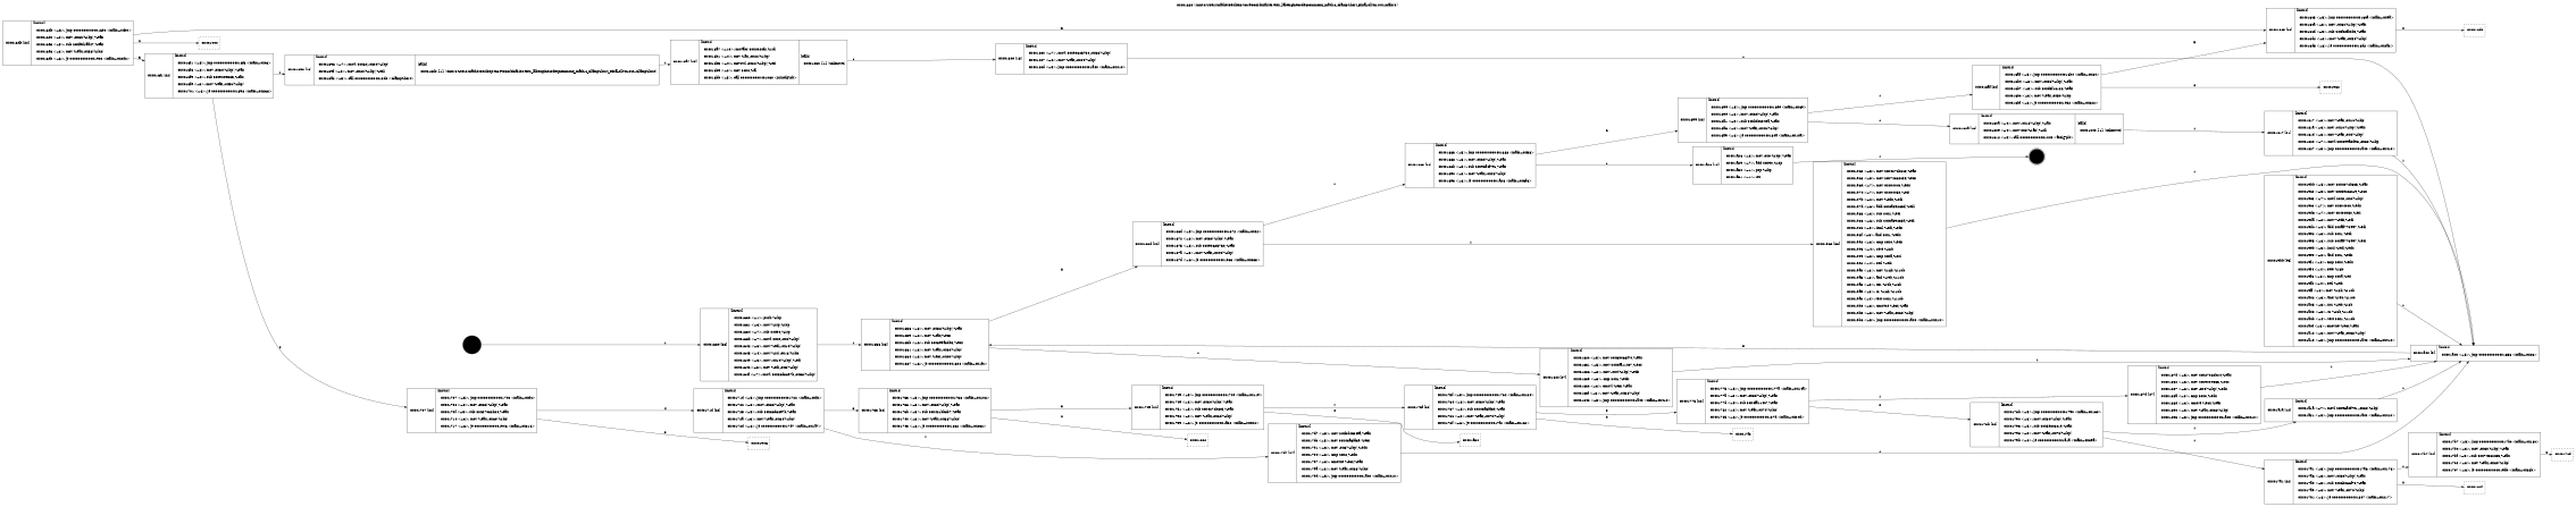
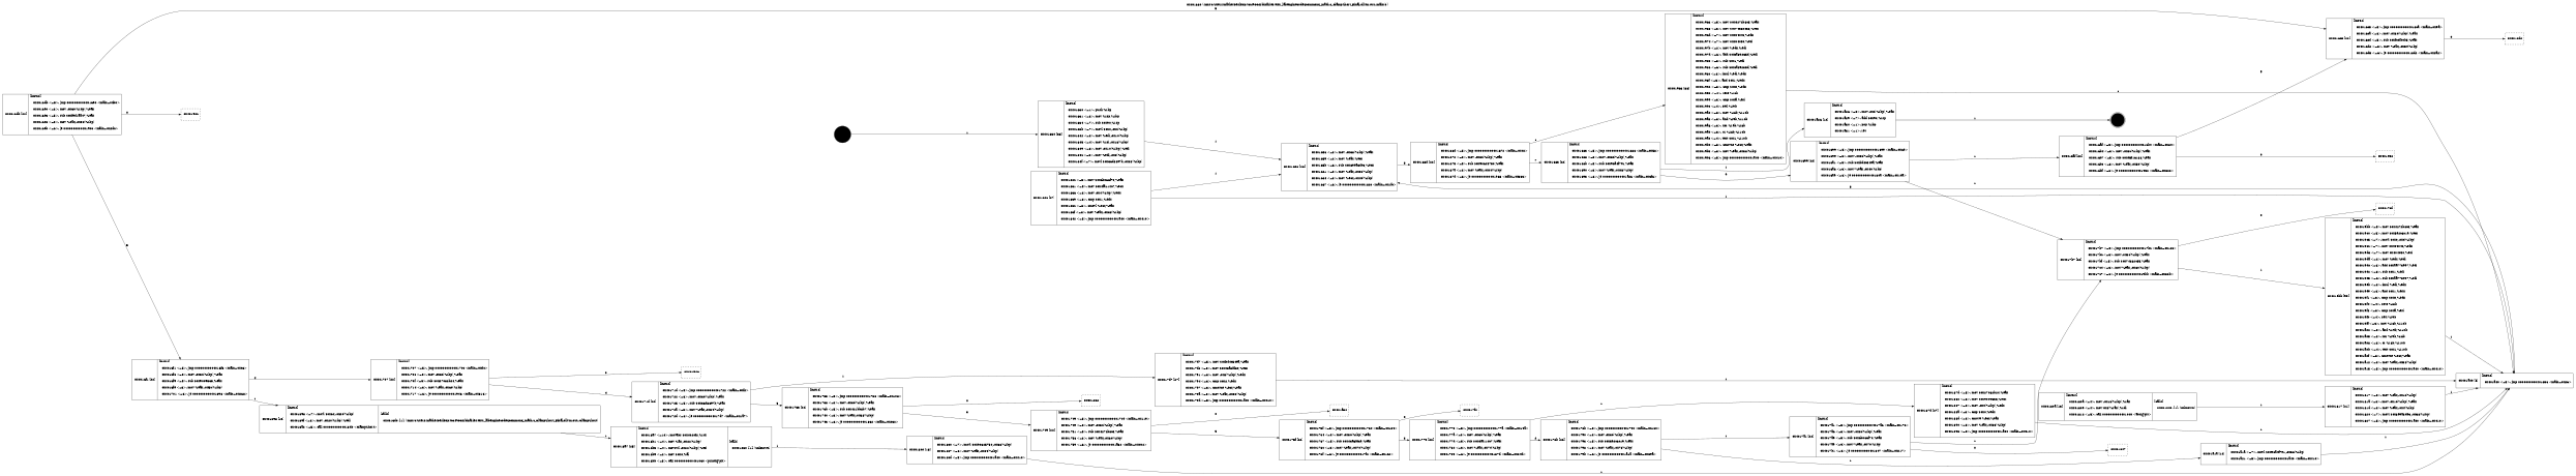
  digraph {
    label="0x401630 (/mnt/c/Users/mathe/Desktop/tcc/POCII/binaries/extr_labenginecodeqcommonq_math.c_ClampShort_Final-ollvm.out::main(0))"
    labelloc=t
    rankdir=LR
    node [shape=record]
    Entry [fillcolor=black height=0.3 shape=circle style=filled width=0.3]
    n2 [label="{\n     0x401630 [38]\l\n     | [instrs]\l\n     &nbsp;&nbsp;0x401630 \<+1\>: push %rbp\l\n     &nbsp;&nbsp;0x401631 \<+3\>: mov %rsp,%rbp\l\n     &nbsp;&nbsp;0x401634 \<+7\>: sub $0x90,%rsp\l\n     &nbsp;&nbsp;0x40163b \<+7\>: movl $0x0,-0xc(%rbp)\l\n     &nbsp;&nbsp;0x401642 \<+3\>: mov %edi,-0x10(%rbp)\l\n     &nbsp;&nbsp;0x401645 \<+4\>: mov %rsi,-0x18(%rbp)\l\n     &nbsp;&nbsp;0x401649 \<+3\>: mov -0x10(%rbp),%edi\l\n     &nbsp;&nbsp;0x40164c \<+3\>: mov %edi,-0x8(%rbp)\l\n     &nbsp;&nbsp;0x40164f \<+7\>: movl $0x36d88e7b,-0x38(%rbp)\l\n  }"]
    n3 [label="{\n     0x401656 [23]\l\n     | [instrs]\l\n     &nbsp;&nbsp;0x401656 \<+3\>: mov -0x38(%rbp),%eax\l\n     &nbsp;&nbsp;0x401659 \<+2\>: mov %eax,%ecx\l\n     &nbsp;&nbsp;0x40165b \<+6\>: sub $0x8e9a3d93,%ecx\l\n     &nbsp;&nbsp;0x401661 \<+3\>: mov %eax,-0x3c(%rbp)\l\n     &nbsp;&nbsp;0x401664 \<+3\>: mov %ecx,-0x40(%rbp)\l\n     &nbsp;&nbsp;0x401667 \<+6\>: je 000000000040182c \<main+0x1fc\>\l\n  }"]
    n4 [label="{\n     0x40182c [27]\l\n     | [instrs]\l\n     &nbsp;&nbsp;0x40182c \<+5\>: mov $0x6b066f70,%eax\l\n     &nbsp;&nbsp;0x401831 \<+5\>: mov $0x4fa114c7,%ecx\l\n     &nbsp;&nbsp;0x401836 \<+3\>: mov -0x4(%rbp),%edx\l\n     &nbsp;&nbsp;0x401839 \<+3\>: cmp $0x1,%edx\l\n     &nbsp;&nbsp;0x40183c \<+3\>: cmovl %ecx,%eax\l\n     &nbsp;&nbsp;0x40183f \<+3\>: mov %eax,-0x38(%rbp)\l\n     &nbsp;&nbsp;0x401842 \<+5\>: jmp 0000000000401a40 \<main+0x410\>\l\n  }"]
    n5 [label="{\n     0x40166d [22]\l\n     | [instrs]\l\n     &nbsp;&nbsp;0x40166d \<+5\>: jmp 0000000000401672 \<main+0x42\>\l\n     &nbsp;&nbsp;0x401672 \<+3\>: mov -0x3c(%rbp),%eax\l\n     &nbsp;&nbsp;0x401675 \<+5\>: sub $0x90625750,%eax\l\n     &nbsp;&nbsp;0x40167a \<+3\>: mov %eax,-0x44(%rbp)\l\n     &nbsp;&nbsp;0x40167d \<+6\>: je 0000000000401963 \<main+0x333\>\l\n  }"]
    n6 [label="{\n     0x401a40 [5]\l\n     | [instrs]\l\n     &nbsp;&nbsp;0x401a40 \<+5\>: jmp 0000000000401656 \<main+0x26\>\l\n  }"]
    n7 [label="{\n     0x401963 [88]\l\n     | [instrs]\l\n     &nbsp;&nbsp;0x401963 \<+5\>: mov $0x4272b8c5,%eax\l\n     &nbsp;&nbsp;0x401968 \<+5\>: mov $0x74382c55,%ecx\l\n     &nbsp;&nbsp;0x40196d \<+7\>: mov 0x40404c,%edx\l\n     &nbsp;&nbsp;0x401974 \<+7\>: mov 0x404050,%esi\l\n     &nbsp;&nbsp;0x40197b \<+2\>: mov %edx,%edi\l\n     &nbsp;&nbsp;0x40197d \<+6\>: add $0xca89235d,%edi\l\n     &nbsp;&nbsp;0x401983 \<+3\>: sub $0x1,%edi\l\n     &nbsp;&nbsp;0x401986 \<+6\>: sub $0xca89235d,%edi\l\n     &nbsp;&nbsp;0x40198c \<+3\>: imul %edi,%edx\l\n     &nbsp;&nbsp;0x40198f \<+3\>: and $0x1,%edx\l\n     &nbsp;&nbsp;0x401992 \<+3\>: cmp $0x0,%edx\l\n     &nbsp;&nbsp;0x401995 \<+4\>: sete %r8b\l\n     &nbsp;&nbsp;0x401999 \<+3\>: cmp $0xa,%esi\l\n     &nbsp;&nbsp;0x40199c \<+4\>: setl %r9b\l\n     &nbsp;&nbsp;0x4019a0 \<+3\>: mov %r8b,%r10b\l\n     &nbsp;&nbsp;0x4019a3 \<+3\>: and %r9b,%r10b\l\n     &nbsp;&nbsp;0x4019a6 \<+3\>: xor %r9b,%r8b\l\n     &nbsp;&nbsp;0x4019a9 \<+3\>: or %r8b,%r10b\l\n     &nbsp;&nbsp;0x4019ac \<+4\>: test $0x1,%r10b\l\n     &nbsp;&nbsp;0x4019b0 \<+3\>: cmovne %ecx,%eax\l\n     &nbsp;&nbsp;0x4019b3 \<+3\>: mov %eax,-0x38(%rbp)\l\n     &nbsp;&nbsp;0x4019b6 \<+5\>: jmp 0000000000401a40 \<main+0x410\>\l\n  }"]
    n8 [label="{\n     0x401683 [22]\l\n     | [instrs]\l\n     &nbsp;&nbsp;0x401683 \<+5\>: jmp 0000000000401688 \<main+0x58\>\l\n     &nbsp;&nbsp;0x401688 \<+3\>: mov -0x3c(%rbp),%eax\l\n     &nbsp;&nbsp;0x40168b \<+5\>: sub $0x96a4f7e1,%eax\l\n     &nbsp;&nbsp;0x401690 \<+3\>: mov %eax,-0x48(%rbp)\l\n     &nbsp;&nbsp;0x401693 \<+6\>: je 0000000000401a26 \<main+0x3f6\>\l\n  }"]
    n9 [label="{\n     0x401a26 [12]\l\n     | [instrs]\l\n     &nbsp;&nbsp;0x401a26 \<+3\>: mov -0xc(%rbp),%eax\l\n     &nbsp;&nbsp;0x401a29 \<+7\>: add $0x90,%rsp\l\n     &nbsp;&nbsp;0x401a30 \<+1\>: pop %rbp\l\n     &nbsp;&nbsp;0x401a31 \<+1\>: ret\l\n  }"]
    n10 [label="{\n     0x401699 [22]\l\n     | [instrs]\l\n     &nbsp;&nbsp;0x401699 \<+5\>: jmp 000000000040169e \<main+0x6e\>\l\n     &nbsp;&nbsp;0x40169e \<+3\>: mov -0x3c(%rbp),%eax\l\n     &nbsp;&nbsp;0x4016a1 \<+5\>: sub $0xbd4c54ea,%eax\l\n     &nbsp;&nbsp;0x4016a6 \<+3\>: mov %eax,-0x4c(%rbp)\l\n     &nbsp;&nbsp;0x4016a9 \<+6\>: je 000000000040180a \<main+0x1da\>\l\n  }"]
    Exit [fillcolor=black height=0.3 peripheries=2 shape=circle style=filled width=0.3]
    n12 [label="{\n     0x40180a [13]\l\n     | [instrs]\l\n     &nbsp;&nbsp;0x40180a \<+4\>: mov -0x18(%rbp),%rax\l\n     &nbsp;&nbsp;0x40180e \<+4\>: mov 0x8(%rax),%rdi\l\n     &nbsp;&nbsp;0x401812 \<+5\>: call 0000000000401040 \<atoi@plt\>\l\n     | [calls]\l\n     &nbsp;&nbsp;0x401040 \{1\} (unknown)\l\n  }"]
    n13 [label="{\n     0x4016af [22]\l\n     | [instrs]\l\n     &nbsp;&nbsp;0x4016af \<+5\>: jmp 00000000004016b4 \<main+0x84\>\l\n     &nbsp;&nbsp;0x4016b4 \<+3\>: mov -0x3c(%rbp),%eax\l\n     &nbsp;&nbsp;0x4016b7 \<+5\>: sub $0xd5f16188,%eax\l\n     &nbsp;&nbsp;0x4016bc \<+3\>: mov %eax,-0x50(%rbp)\l\n     &nbsp;&nbsp;0x4016bf \<+6\>: je 0000000000401952 \<main+0x322\>\l\n  }"]
    n14 [label="{\n     0x4017cd\l\n  }" style=dashed]
    n15 [label="{\n     0x401817 [21]\l\n     | [instrs]\l\n     &nbsp;&nbsp;0x401817 \<+3\>: mov %eax,-0x1c(%rbp)\l\n     &nbsp;&nbsp;0x40181a \<+3\>: mov -0x1c(%rbp),%eax\l\n     &nbsp;&nbsp;0x40181d \<+3\>: mov %eax,-0x4(%rbp)\l\n     &nbsp;&nbsp;0x401820 \<+7\>: movl $0x8e9a3d93,-0x38(%rbp)\l\n     &nbsp;&nbsp;0x401827 \<+5\>: jmp 0000000000401a40 \<main+0x410\>\l\n  }"]
    n16 [label="{\n     0x401952\l\n  }" style=dashed]
    n17 [label="{\n     0x4016c5 [22]\l\n     | [instrs]\l\n     &nbsp;&nbsp;0x4016c5 \<+5\>: jmp 00000000004016ca \<main+0x9a\>\l\n     &nbsp;&nbsp;0x4016ca \<+3\>: mov -0x3c(%rbp),%eax\l\n     &nbsp;&nbsp;0x4016cd \<+5\>: sub $0xfc0fb0b5,%eax\l\n     &nbsp;&nbsp;0x4016d2 \<+3\>: mov %eax,-0x54(%rbp)\l\n     &nbsp;&nbsp;0x4016d5 \<+6\>: je 00000000004018d2 \<main+0x2a2\>\l\n  }"]
    n18 [label="{\n     0x4019bb [95]\l\n     | [instrs]\l\n     &nbsp;&nbsp;0x4019bb \<+5\>: mov $0x4272b8c5,%eax\l\n     &nbsp;&nbsp;0x4019c0 \<+5\>: mov $0x5e2c6c19,%ecx\l\n     &nbsp;&nbsp;0x4019c5 \<+7\>: movl $0x0,-0xc(%rbp)\l\n     &nbsp;&nbsp;0x4019cc \<+7\>: mov 0x40404c,%edx\l\n     &nbsp;&nbsp;0x4019d3 \<+7\>: mov 0x404050,%esi\l\n     &nbsp;&nbsp;0x4019da \<+2\>: mov %edx,%edi\l\n     &nbsp;&nbsp;0x4019dc \<+6\>: add $0xaa773997,%edi\l\n     &nbsp;&nbsp;0x4019e2 \<+3\>: sub $0x1,%edi\l\n     &nbsp;&nbsp;0x4019e5 \<+6\>: sub $0xaa773997,%edi\l\n     &nbsp;&nbsp;0x4019eb \<+3\>: imul %edi,%edx\l\n     &nbsp;&nbsp;0x4019ee \<+3\>: and $0x1,%edx\l\n     &nbsp;&nbsp;0x4019f1 \<+3\>: cmp $0x0,%edx\l\n     &nbsp;&nbsp;0x4019f4 \<+4\>: sete %r8b\l\n     &nbsp;&nbsp;0x4019f8 \<+3\>: cmp $0xa,%esi\l\n     &nbsp;&nbsp;0x4019fb \<+4\>: setl %r9b\l\n     &nbsp;&nbsp;0x4019ff \<+3\>: mov %r8b,%r10b\l\n     &nbsp;&nbsp;0x401a02 \<+3\>: and %r9b,%r10b\l\n     &nbsp;&nbsp;0x401a05 \<+3\>: xor %r9b,%r8b\l\n     &nbsp;&nbsp;0x401a08 \<+3\>: or %r8b,%r10b\l\n     &nbsp;&nbsp;0x401a0b \<+4\>: test $0x1,%r10b\l\n     &nbsp;&nbsp;0x401a0f \<+3\>: cmovne %ecx,%eax\l\n     &nbsp;&nbsp;0x401a12 \<+3\>: mov %eax,-0x38(%rbp)\l\n     &nbsp;&nbsp;0x401a15 \<+5\>: jmp 0000000000401a40 \<main+0x410\>\l\n  }"]
    n19 [label="{\n     0x4018d2\l\n  }" style=dashed]
    n20 [label="{\n     0x4017b7 [22]\l\n     | [instrs]\l\n     &nbsp;&nbsp;0x4017b7 \<+5\>: jmp 00000000004017bc \<main+0x18c\>\l\n     &nbsp;&nbsp;0x4017bc \<+3\>: mov -0x3c(%rbp),%eax\l\n     &nbsp;&nbsp;0x4017bf \<+5\>: sub $0x74382c55,%eax\l\n     &nbsp;&nbsp;0x4017c4 \<+3\>: mov %eax,-0x80(%rbp)\l\n     &nbsp;&nbsp;0x4017c7 \<+6\>: je 00000000004019bb \<main+0x38b\>\l\n  }"]
    n21 [label="{\n     0x4016db [22]\l\n     | [instrs]\l\n     &nbsp;&nbsp;0x4016db \<+5\>: jmp 00000000004016e0 \<main+0xb0\>\l\n     &nbsp;&nbsp;0x4016e0 \<+3\>: mov -0x3c(%rbp),%eax\l\n     &nbsp;&nbsp;0x4016e3 \<+5\>: sub $0xfed1aa47,%eax\l\n     &nbsp;&nbsp;0x4016e8 \<+3\>: mov %eax,-0x58(%rbp)\l\n     &nbsp;&nbsp;0x4016eb \<+6\>: je 000000000040190c \<main+0x2dc\>\l\n  }"]
    n22 [label="{\n     0x40190c\l\n  }" style=dashed]
    n23 [label="{\n     0x4016f1 [22]\l\n     | [instrs]\l\n     &nbsp;&nbsp;0x4016f1 \<+5\>: jmp 00000000004016f6 \<main+0xc6\>\l\n     &nbsp;&nbsp;0x4016f6 \<+3\>: mov -0x3c(%rbp),%eax\l\n     &nbsp;&nbsp;0x4016f9 \<+5\>: sub $0x9009535,%eax\l\n     &nbsp;&nbsp;0x4016fe \<+3\>: mov %eax,-0x5c(%rbp)\l\n     &nbsp;&nbsp;0x401701 \<+6\>: je 0000000000401898 \<main+0x268\>\l\n  }"]
    n24 [label="{\n     0x401847\l\n  }" style=dashed]
    n25 [label="{\n     0x401898 [15]\l\n     | [instrs]\l\n     &nbsp;&nbsp;0x401898 \<+7\>: movl $0x64,-0x20(%rbp)\l\n     &nbsp;&nbsp;0x40189f \<+3\>: mov -0x20(%rbp),%edi\l\n     &nbsp;&nbsp;0x4018a2 \<+5\>: call 00000000004013d0 \<ClampShort\>\l\n     | [calls]\l\n     &nbsp;&nbsp;0x4013d0 \{1\} (/mnt/c/Users/mathe/Desktop/tcc/POCII/binaries/extr_labenginecodeqcommonq_math.c_ClampShort_Final-ollvm.out::ClampShort)\l\n  }"]
    n26 [label="{\n     0x401707 [22]\l\n     | [instrs]\l\n     &nbsp;&nbsp;0x401707 \<+5\>: jmp 000000000040170c \<main+0xdc\>\l\n     &nbsp;&nbsp;0x40170c \<+3\>: mov -0x3c(%rbp),%eax\l\n     &nbsp;&nbsp;0x40170f \<+5\>: sub $0x27082b24,%eax\l\n     &nbsp;&nbsp;0x401714 \<+3\>: mov %eax,-0x60(%rbp)\l\n     &nbsp;&nbsp;0x401717 \<+6\>: je 0000000000401946 \<main+0x316\>\l\n  }"]
    n27 [label="{\n     0x4017a1 [22]\l\n     | [instrs]\l\n     &nbsp;&nbsp;0x4017a1 \<+5\>: jmp 00000000004017a6 \<main+0x176\>\l\n     &nbsp;&nbsp;0x4017a6 \<+3\>: mov -0x3c(%rbp),%eax\l\n     &nbsp;&nbsp;0x4017a9 \<+5\>: sub $0x6b066f70,%eax\l\n     &nbsp;&nbsp;0x4017ae \<+3\>: mov %eax,-0x7c(%rbp)\l\n     &nbsp;&nbsp;0x4017b1 \<+6\>: je 0000000000401847 \<main+0x217\>\l\n  }"]
    n28 [label="{\n     0x4018a7 [25]\l\n     | [instrs]\l\n     &nbsp;&nbsp;0x4018a7 \<+10\>: movabs $0x4020f2,%rdi\l\n     &nbsp;&nbsp;0x4018b1 \<+4\>: mov %ax,-0x22(%rbp)\l\n     &nbsp;&nbsp;0x4018b5 \<+4\>: movswl -0x22(%rbp),%esi\l\n     &nbsp;&nbsp;0x4018b9 \<+2\>: mov $0x0,%al\l\n     &nbsp;&nbsp;0x4018bb \<+5\>: call 0000000000401030 \<printf@plt\>\l\n     | [calls]\l\n     &nbsp;&nbsp;0x401030 \{1\} (unknown)\l\n  }"]
    n29 [label="{\n     0x401946\l\n  }" style=dashed]
    n30 [label="{\n     0x40171d [22]\l\n     | [instrs]\l\n     &nbsp;&nbsp;0x40171d \<+5\>: jmp 0000000000401722 \<main+0xf2\>\l\n     &nbsp;&nbsp;0x401722 \<+3\>: mov -0x3c(%rbp),%eax\l\n     &nbsp;&nbsp;0x401725 \<+5\>: sub $0x36d88e7b,%eax\l\n     &nbsp;&nbsp;0x40172a \<+3\>: mov %eax,-0x64(%rbp)\l\n     &nbsp;&nbsp;0x40172d \<+6\>: je 00000000004017d7 \<main+0x1a7\>\l\n  }"]
    n31 [label="{\n     0x401a1a [12]\l\n     | [instrs]\l\n     &nbsp;&nbsp;0x401a1a \<+7\>: movl $0x96a4f7e1,-0x38(%rbp)\l\n     &nbsp;&nbsp;0x401a21 \<+5\>: jmp 0000000000401a40 \<main+0x410\>\l\n  }"]
    n32 [label="{\n     0x4018c0 [18]\l\n     | [instrs]\l\n     &nbsp;&nbsp;0x4018c0 \<+7\>: movl $0x90625750,-0x38(%rbp)\l\n     &nbsp;&nbsp;0x4018c7 \<+6\>: mov %eax,-0x84(%rbp)\l\n     &nbsp;&nbsp;0x4018cd \<+5\>: jmp 0000000000401a40 \<main+0x410\>\l\n  }"]
    n33 [label="{\n     0x4017d7 [27]\l\n     | [instrs]\l\n     &nbsp;&nbsp;0x4017d7 \<+5\>: mov $0xbd4c54ea,%eax\l\n     &nbsp;&nbsp;0x4017dc \<+5\>: mov $0x43a6fd3e,%ecx\l\n     &nbsp;&nbsp;0x4017e1 \<+3\>: mov -0x8(%rbp),%edx\l\n     &nbsp;&nbsp;0x4017e4 \<+3\>: cmp $0x2,%edx\l\n     &nbsp;&nbsp;0x4017e7 \<+3\>: cmovne %ecx,%eax\l\n     &nbsp;&nbsp;0x4017ea \<+3\>: mov %eax,-0x38(%rbp)\l\n     &nbsp;&nbsp;0x4017ed \<+5\>: jmp 0000000000401a40 \<main+0x410\>\l\n  }"]
    n34 [label="{\n     0x401733 [22]\l\n     | [instrs]\l\n     &nbsp;&nbsp;0x401733 \<+5\>: jmp 0000000000401738 \<main+0x108\>\l\n     &nbsp;&nbsp;0x401738 \<+3\>: mov -0x3c(%rbp),%eax\l\n     &nbsp;&nbsp;0x40173b \<+5\>: sub $0x421bb8b7,%eax\l\n     &nbsp;&nbsp;0x401740 \<+3\>: mov %eax,-0x68(%rbp)\l\n     &nbsp;&nbsp;0x401743 \<+6\>: je 0000000000401862 \<main+0x232\>\l\n  }"]
    n35 [label="{\n     0x401862\l\n  }" style=dashed]
    n36 [label="{\n     0x401749 [22]\l\n     | [instrs]\l\n     &nbsp;&nbsp;0x401749 \<+5\>: jmp 000000000040174e \<main+0x11e\>\l\n     &nbsp;&nbsp;0x40174e \<+3\>: mov -0x3c(%rbp),%eax\l\n     &nbsp;&nbsp;0x401751 \<+5\>: sub $0x4272b8c5,%eax\l\n     &nbsp;&nbsp;0x401756 \<+3\>: mov %eax,-0x6c(%rbp)\l\n     &nbsp;&nbsp;0x401759 \<+6\>: je 0000000000401a32 \<main+0x402\>\l\n  }"]
    n37 [label="{\n     0x401a32\l\n  }" style=dashed]
    n38 [label="{\n     0x40175f [22]\l\n     | [instrs]\l\n     &nbsp;&nbsp;0x40175f \<+5\>: jmp 0000000000401764 \<main+0x134\>\l\n     &nbsp;&nbsp;0x401764 \<+3\>: mov -0x3c(%rbp),%eax\l\n     &nbsp;&nbsp;0x401767 \<+5\>: sub $0x43a6fd3e,%eax\l\n     &nbsp;&nbsp;0x40176c \<+3\>: mov %eax,-0x70(%rbp)\l\n     &nbsp;&nbsp;0x40176f \<+6\>: je 00000000004017f2 \<main+0x1c2\>\l\n  }"]
    n39 [label="{\n     0x40178b [22]\l\n     | [instrs]\l\n     &nbsp;&nbsp;0x40178b \<+5\>: jmp 0000000000401790 \<main+0x160\>\l\n     &nbsp;&nbsp;0x401790 \<+3\>: mov -0x3c(%rbp),%eax\l\n     &nbsp;&nbsp;0x401793 \<+5\>: sub $0x5e2c6c19,%eax\l\n     &nbsp;&nbsp;0x401798 \<+3\>: mov %eax,-0x78(%rbp)\l\n     &nbsp;&nbsp;0x40179b \<+6\>: je 0000000000401a1a \<main+0x3ea\>\l\n  }"]
    n40 [label="{\n     0x401775 [22]\l\n     | [instrs]\l\n     &nbsp;&nbsp;0x401775 \<+5\>: jmp 000000000040177a \<main+0x14a\>\l\n     &nbsp;&nbsp;0x40177a \<+3\>: mov -0x3c(%rbp),%eax\l\n     &nbsp;&nbsp;0x40177d \<+5\>: sub $0x4fa114c7,%eax\l\n     &nbsp;&nbsp;0x401782 \<+3\>: mov %eax,-0x74(%rbp)\l\n     &nbsp;&nbsp;0x401785 \<+6\>: je 000000000040187d \<main+0x24d\>\l\n  }"]
    n41 [label="{\n     0x4017f2\l\n  }" style=dashed]
    n42 [label="{\n     0x40187d [27]\l\n     | [instrs]\l\n     &nbsp;&nbsp;0x40187d \<+5\>: mov $0x27082b24,%eax\l\n     &nbsp;&nbsp;0x401882 \<+5\>: mov $0x9009535,%ecx\l\n     &nbsp;&nbsp;0x401887 \<+3\>: mov -0x4(%rbp),%edx\l\n     &nbsp;&nbsp;0x40188a \<+3\>: cmp $0x0,%edx\l\n     &nbsp;&nbsp;0x40188d \<+3\>: cmove %ecx,%eax\l\n     &nbsp;&nbsp;0x401890 \<+3\>: mov %eax,-0x38(%rbp)\l\n     &nbsp;&nbsp;0x401893 \<+5\>: jmp 0000000000401a40 \<main+0x410\>\l\n  }"]
    Entry -> n2 [label=" 1"]
    n2 -> n3 [label=" 1"]
-   n3 -> n4 [label=" 1"]
+   n4 -> n3 [label=" 1"]
    n3 -> n5 [label=" 8"]
    n4 -> n6 [label=" 1"]
    n5 -> n7 [label=" 1"]
    n5 -> n8 [label=" 7"]
    n6 -> n3 [label=" 8"]
    n7 -> n6 [label=" 1"]
    n8 -> n9 [label=" 1"]
    n8 -> n10 [label=" 6"]
    n9 -> Exit [label=" 1"]
-   n10 -> n12 [label=" 1"]
+   n10 -> n20 [label=" 1"]
    n10 -> n13 [label=" 1"]
    n12 -> n15 [label=" 1"]
    n13 -> n16 [label=" 0"]
    n13 -> n17 [label=" 5"]
    n15 -> n6 [label=" 1"]
    n17 -> n19 [label=" 0"]
    n18 -> n6 [label=" 1"]
    n20 -> n14 [label=" 0"]
+   n20 -> n18 [label=" 1"]
    n21 -> n17 [label=" 5"]
    n21 -> n22 [label=" 0"]
    n21 -> n23 [label=" 5"]
    n23 -> n25 [label=" 1"]
    n23 -> n26 [label=" 4"]
    n25 -> n28 [label=" 1"]
    n26 -> n29 [label=" 0"]
    n26 -> n30 [label=" 4"]
    n27 -> n20 [label=" 1"]
    n27 -> n24 [label=" 0"]
    n28 -> n32 [label=" 1"]
    n30 -> n33 [label=" 1"]
    n30 -> n34 [label=" 3"]
    n31 -> n6 [label=" 1"]
    n32 -> n6 [label=" 1"]
    n33 -> n6 [label=" 1"]
    n34 -> n35 [label=" 0"]
    n34 -> n36 [label=" 3"]
    n36 -> n37 [label=" 0"]
-   n36 -> n38 [label=" 7"]
+   n36 -> n38 [label=" 3"]
    n38 -> n40 [label=" 3"]
    n38 -> n41 [label=" 0"]
    n39 -> n27 [label=" 1"]
    n39 -> n31 [label=" 1"]
    n40 -> n39 [label=" 2"]
    n40 -> n42 [label=" 1"]
    n42 -> n6 [label=" 1"]
  }
